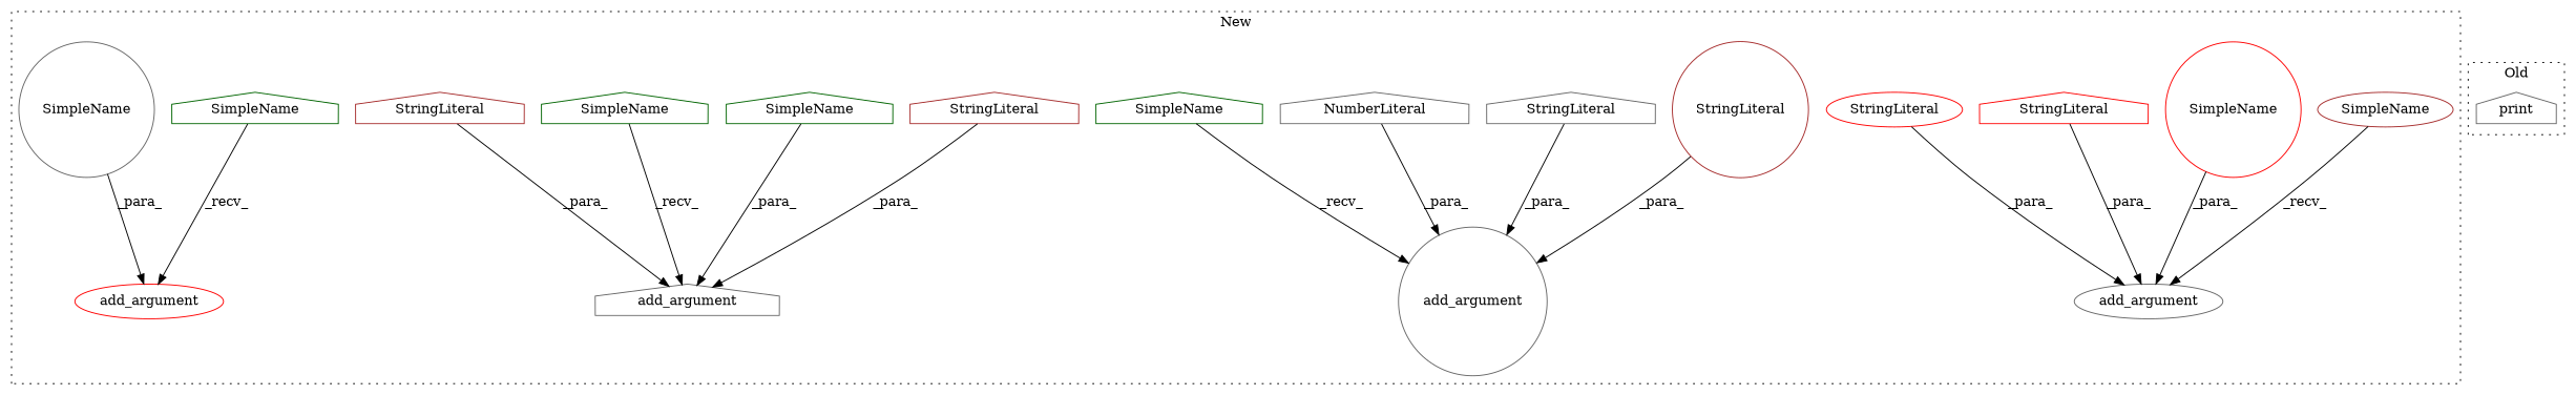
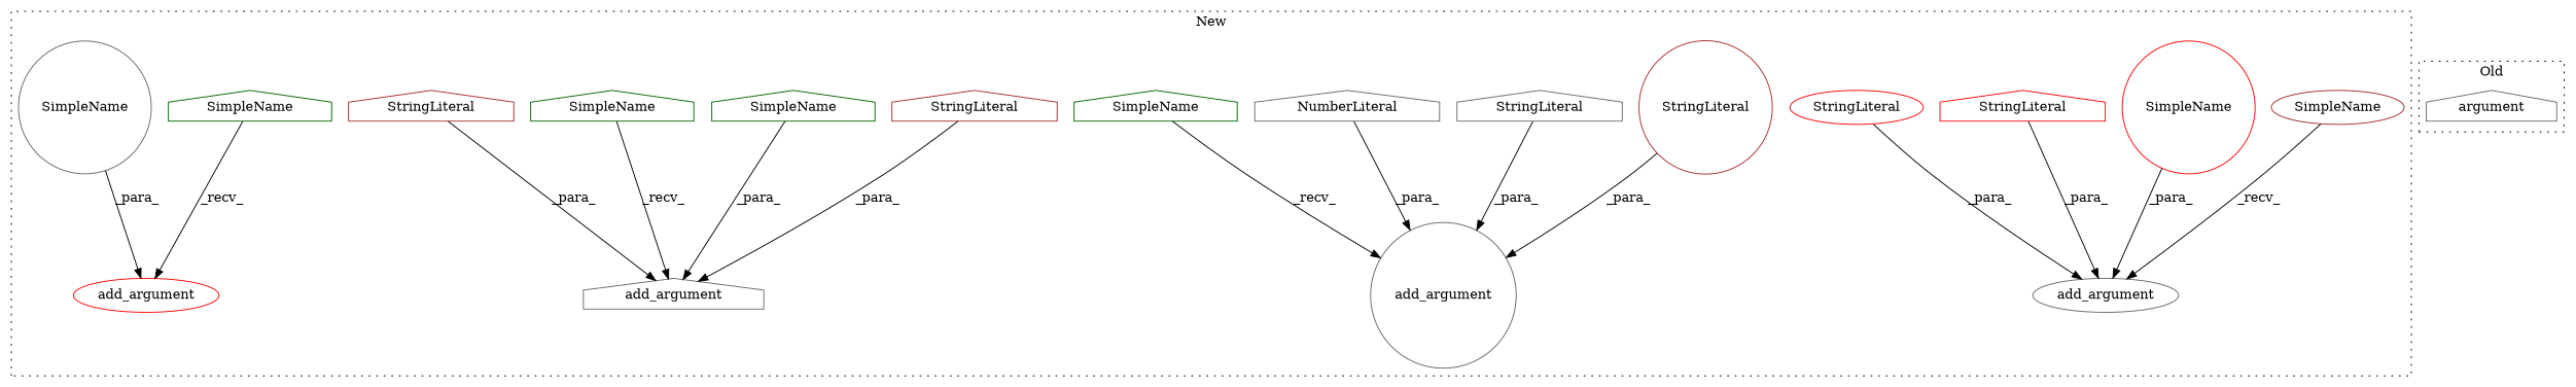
  digraph {
    node [a=42 l=6 shape=house color=gray40]
    n1 [a=32 l="13,1" label=add_argument s="2999,3064" shape=ellipse]
    n2 [a=45 l=27 label=StringLiteral s=3037 color=red]
    n3 [a=45 l=12 label=StringLiteral s=3012 shape=ellipse color=red]
    n4 [a=32 l="13,1" label=add_argument s="3078,3158" shape=circle]
    n5 [a=45 l=16 label=StringLiteral s=3091 shape=circle color=brown]
    n6 [a=45 l=43 label=StringLiteral s=3115]
    n7 [a=34 l=2 label=NumberLiteral s=3112]
    n8 [a=32 l="13,1" label=add_argument s="2278,2352"]
    n9 [a=32 l="13,1" label=add_argument s="3172,3248" shape=ellipse color=red]
    n10 [a=45 l=40 label=StringLiteral s=2312 color=brown]
    n11 [a=45 l=8 label=StringLiteral s=2291 color=brown]
    n12 [label=SimpleName s=2992 shape=ellipse color=brown]
    n13 [label=SimpleName s=2271 color=darkgreen]
    n14 [label=SimpleName s=3071 color=darkgreen]
    n15 [label=SimpleName s=3165 color=darkgreen]
    n16 [label=SimpleName s=3025 shape=circle color=red]
    n17 [label=SimpleName s=2300 color=darkgreen]
    n18 [label=SimpleName s=3202 shape=circle]
-   n19 [a=32 l="6,1" label=print s="3691,3701"]
+   n19 [a=32 l="6,1" label=argument s="3691,3701"]
    subgraph cluster_1 {
      label=New
      style=dotted
      n1
      n2
      n3
      n4
      n5
      n6
      n7
      n8
      n9
      n10
      n11
      n12
      n13
      n14
      n15
      n16
      n17
      n18
    }
    subgraph cluster_2 {
      label=Old
      style=dotted
      n19
    }
    n2 -> n1 [label=_para_]
    n3 -> n1 [label=_para_]
    n5 -> n4 [label=_para_]
    n6 -> n4 [label=_para_]
    n7 -> n4 [label=_para_]
    n10 -> n8 [label=_para_]
    n11 -> n8 [label=_para_]
    n12 -> n1 [label=_recv_]
    n13 -> n8 [label=_recv_]
    n14 -> n4 [label=_recv_]
    n15 -> n9 [label=_recv_]
    n16 -> n1 [label=_para_]
    n17 -> n8 [label=_para_]
    n18 -> n9 [label=_para_]
  }
